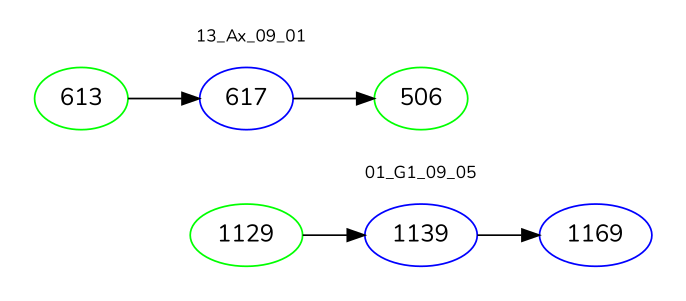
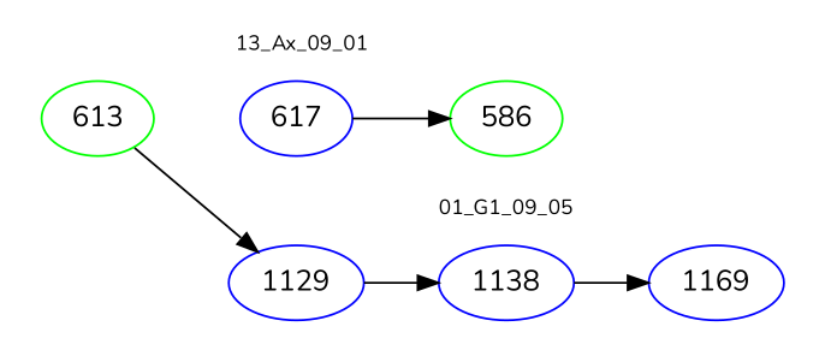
  digraph {
    fontname=Nunito
    rankdir=LR
    node [color=green fontname=Nunito]
    edge [color=black fontname=Nunito]
    n1 [label=613]
    n2 [color=blue label=617]
-   n3 [label=506]
-   n4 [label=1129]
-   n5 [color=blue label=1139]
+   n3 [label=586]
+   n4 [color=blue label=1129]
+   n5 [color=blue label=1138]
    n6 [color=blue label=1169]
    subgraph cluster_1 {
      color=white
      fontsize=10
      label="13_Ax_09_01"
      n1
      n2
      n3
    }
    subgraph cluster_2 {
      color=white
      fontsize=10
      label="01_G1_09_05"
      n4
      n5
      n6
    }
-   n1 -> n2
+   n1 -> n4
    n2 -> n3
    n4 -> n5
    n5 -> n6
  }
